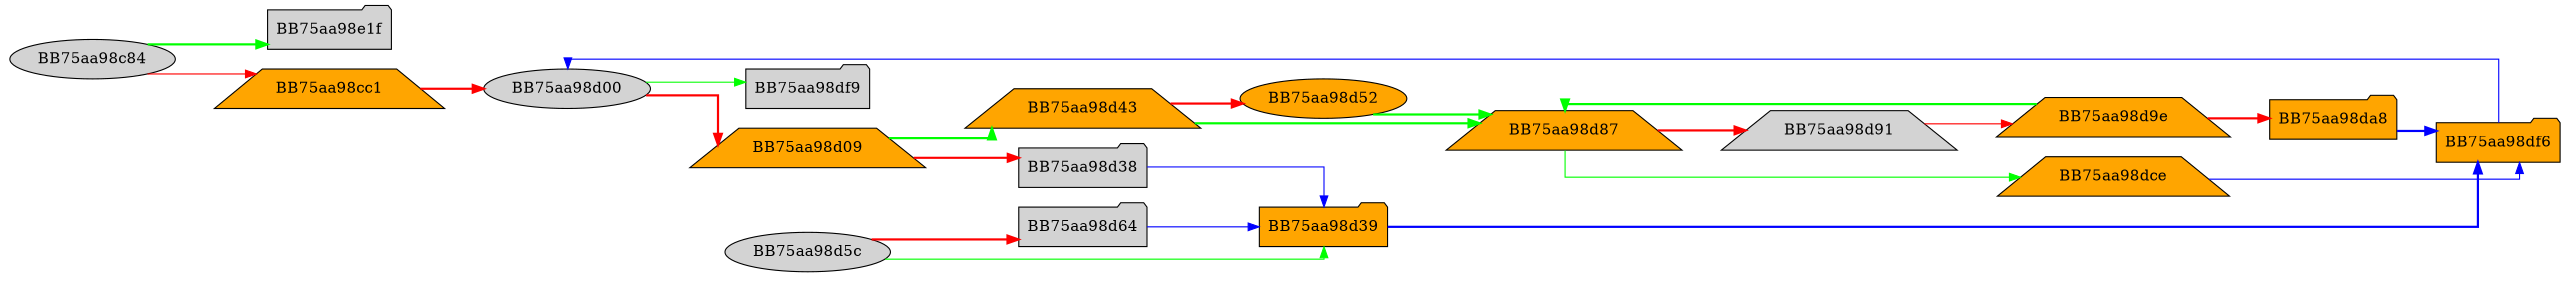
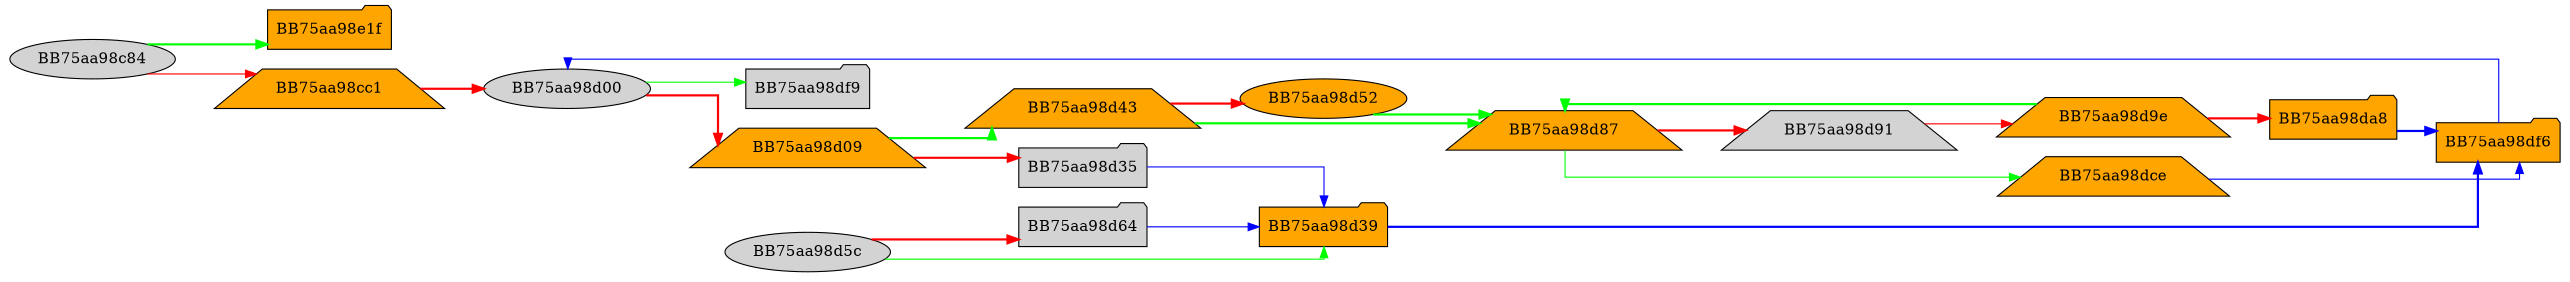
  digraph {
    rankdir=LR
    splines=ortho
    node [fillcolor=orange shape=folder style=filled]
    edge [color=red style=bold]
    BB75aa98c84 [fillcolor=lightgrey shape=ellipse]
-   BB75aa98e1f [fillcolor=lightgrey]
+   BB75aa98e1f
    BB75aa98cc1 [shape=trapezium]
    BB75aa98d00 [fillcolor=lightgrey shape=ellipse]
    BB75aa98df9 [fillcolor=lightgrey]
    BB75aa98d09 [shape=trapezium]
    BB75aa98d43 [shape=trapezium]
-   BB75aa98d35 [fillcolor=lightgrey label=BB75aa98d38]
+   BB75aa98d35 [fillcolor=lightgrey]
    BB75aa98d87 [shape=trapezium]
    BB75aa98d52 [shape=ellipse]
    BB75aa98d39
    BB75aa98dce [shape=trapezium]
    BB75aa98d91 [fillcolor=lightgrey shape=trapezium]
    n14 [label=BB75aa98df6]
    BB75aa98d9e [shape=trapezium]
    BB75aa98d5c [fillcolor=lightgrey shape=ellipse]
    BB75aa98d64 [fillcolor=lightgrey]
    BB75aa98da8
    BB75aa98c84 -> BB75aa98e1f [color=green]
    BB75aa98c84 -> BB75aa98cc1 [style=solid]
    BB75aa98cc1 -> BB75aa98d00
    BB75aa98d00 -> BB75aa98df9 [color=green style=solid]
    BB75aa98d00 -> BB75aa98d09
    BB75aa98d09 -> BB75aa98d43 [color=green]
    BB75aa98d09 -> BB75aa98d35
    BB75aa98d43 -> BB75aa98d87 [color=green]
    BB75aa98d43 -> BB75aa98d52
    BB75aa98d35 -> BB75aa98d39 [color=blue style=solid]
    BB75aa98d87 -> BB75aa98dce [color=green style=solid]
    BB75aa98d87 -> BB75aa98d91
    BB75aa98d52 -> BB75aa98d87 [color=green]
    BB75aa98d39 -> n14 [color=blue]
    BB75aa98dce -> n14 [color=blue style=solid]
    BB75aa98d91 -> BB75aa98d9e [style=solid]
    n14 -> BB75aa98d00 [color=blue style=solid]
    BB75aa98d9e -> BB75aa98d87 [color=green]
    BB75aa98d9e -> BB75aa98da8
    BB75aa98d5c -> BB75aa98d39 [color=green style=solid]
    BB75aa98d5c -> BB75aa98d64
    BB75aa98d64 -> BB75aa98d39 [color=blue style=solid]
    BB75aa98da8 -> n14 [color=blue]
  }
